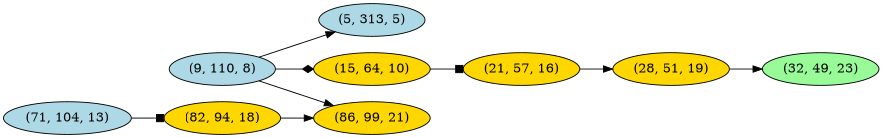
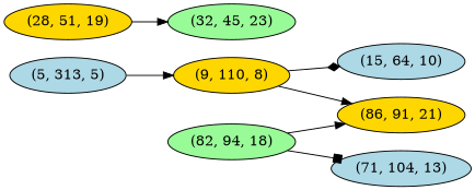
  digraph {
    rankdir=LR
    node [fillcolor=lightblue style=filled]
    edge [arrowhead=normal]
    n1 [label="(5, 313, 5)"]
-   "(9, 110, 8)"
-   "(15, 64, 10)" [fillcolor=gold]
-   "(86, 91, 21)" [fillcolor=gold label="(86, 99, 21)"]
-   "(21, 57, 16)" [fillcolor=gold]
-   "(82, 94, 18)" [fillcolor=gold]
+   "(9, 110, 8)" [fillcolor=gold]
+   "(15, 64, 10)"
+   "(86, 91, 21)" [fillcolor=gold]
+   "(82, 94, 18)" [fillcolor=palegreen]
    "(71, 104, 13)"
    "(28, 51, 19)" [fillcolor=gold]
-   "(32, 45, 23)" [fillcolor=palegreen label="(32, 49, 23)"]
-   "(9, 110, 8)" -> n1
+   "(32, 45, 23)" [fillcolor=palegreen]
+   n1 -> "(9, 110, 8)"
    "(9, 110, 8)" -> "(15, 64, 10)" [arrowhead=diamond]
    "(9, 110, 8)" -> "(86, 91, 21)"
-   "(15, 64, 10)" -> "(21, 57, 16)" [arrowhead=box]
-   "(21, 57, 16)" -> "(28, 51, 19)"
    "(82, 94, 18)" -> "(86, 91, 21)"
-   "(71, 104, 13)" -> "(82, 94, 18)" [arrowhead=box]
+   "(82, 94, 18)" -> "(71, 104, 13)" [arrowhead=box]
    "(28, 51, 19)" -> "(32, 45, 23)"
  }
